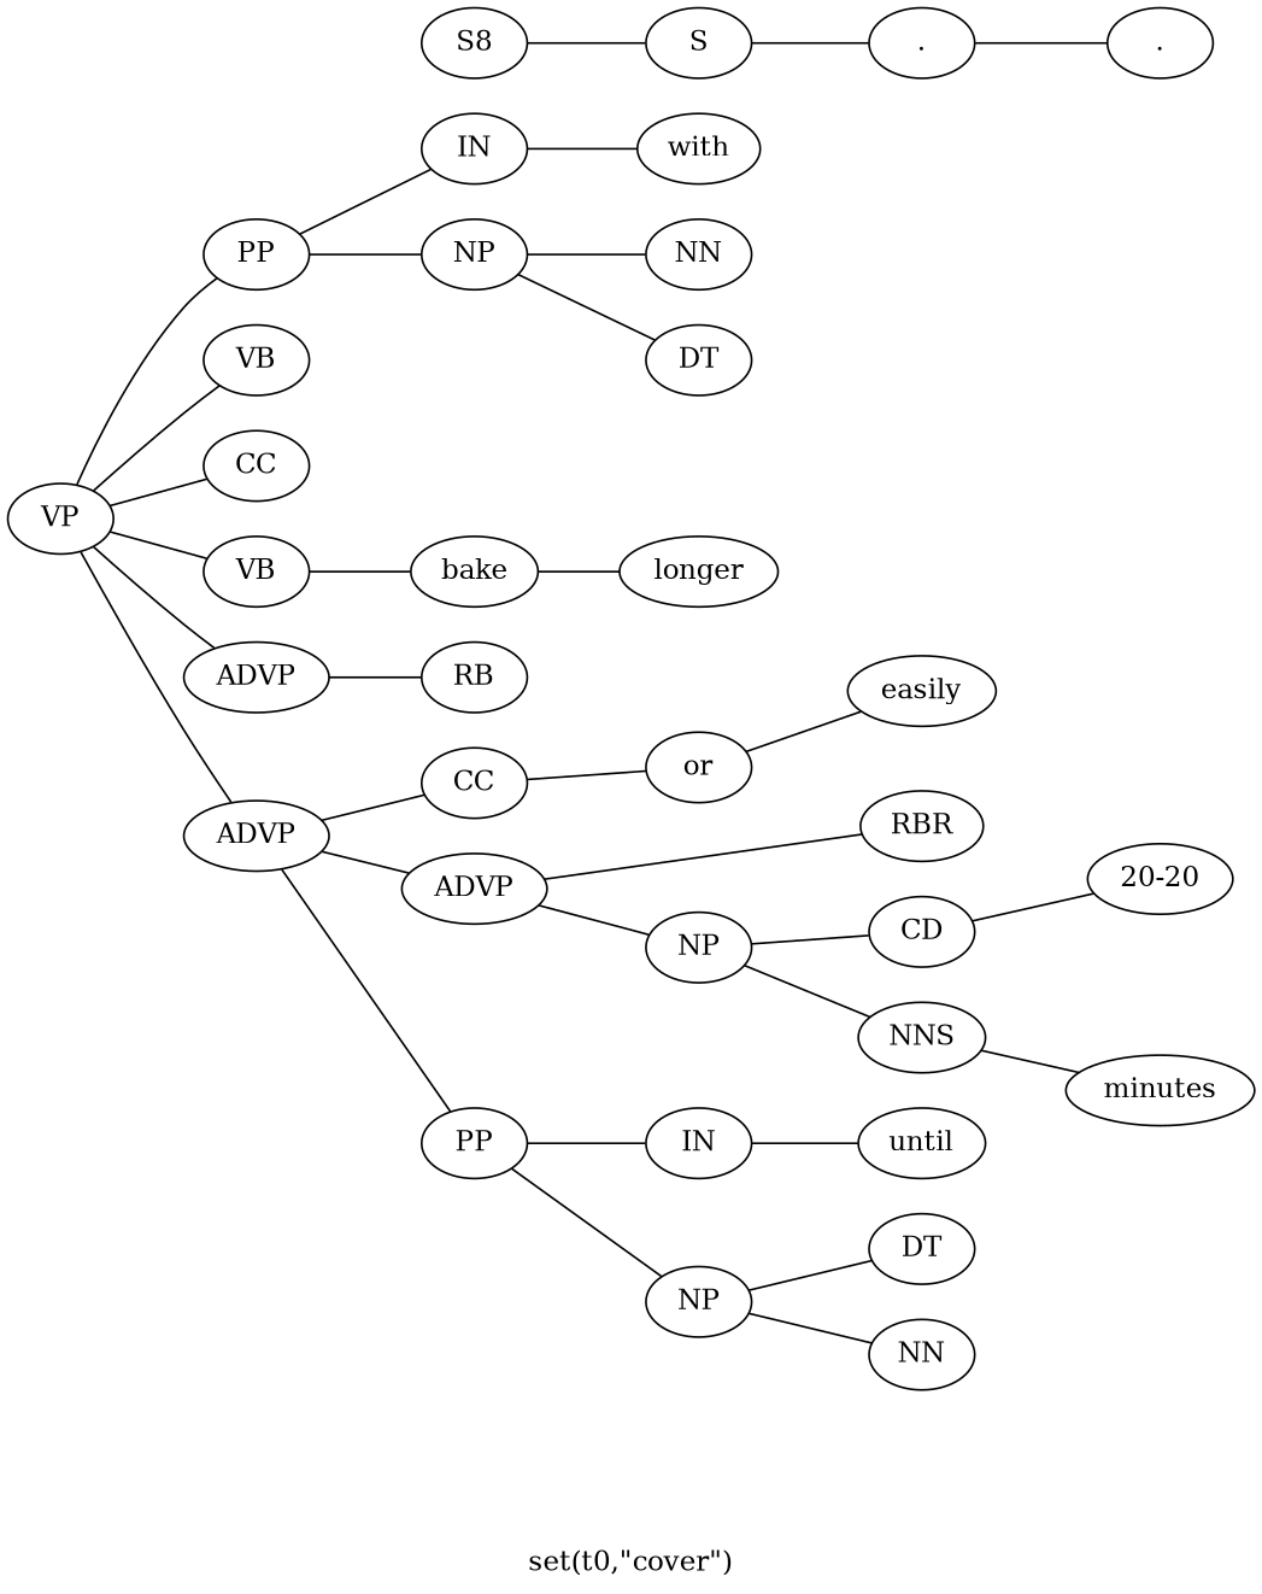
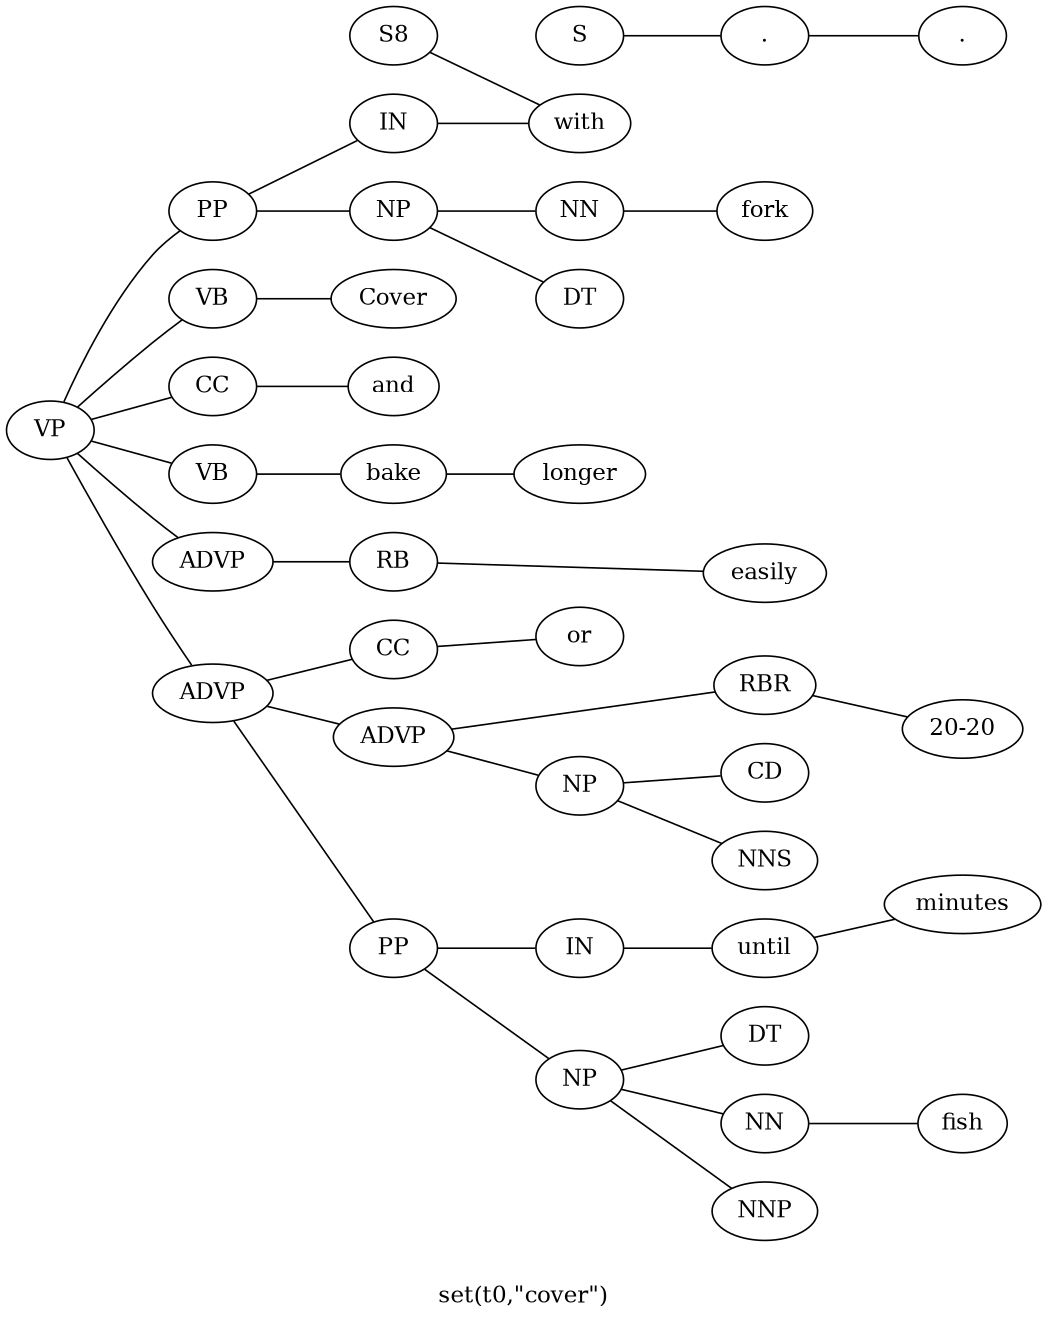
  graph {
    label="set(t0,\"cover\")"
    rankdir=LR
    n1 [label=S8]
    n2 [label=S]
    n3 [label="."]
    n4 [label=VP]
    n5 [label=VB]
    n6 [label=CC]
    n7 [label=VB]
    n8 [label=ADVP]
    n9 [label=ADVP]
    n10 [label=PP]
    n11 [label="."]
+   n12 [label=Cover]
+   n13 [label=and]
    n14 [label=bake]
    n15 [label=ADVP]
    n16 [label=CC]
    n17 [label=PP]
    n18 [label=RB]
    n19 [label=IN]
    n20 [label=NP]
    n21 [label=longer]
    n22 [label=NP]
    n23 [label=RBR]
    n24 [label=or]
    n25 [label=IN]
    n26 [label=NP]
    n27 [label=CD]
    n28 [label=NNS]
    n29 [label="20-20"]
    n30 [label=minutes]
    n31 [label=until]
    n32 [label=DT]
    n33 [label=NN]
+   n34 [label=NNP]
+   n35 [label=fish]
    n36 [label=easily]
    n37 [label=with]
    n38 [label=DT]
    n39 [label=NN]
-   n1 -- n2
+   n40 [label=fork]
+   n1 -- n37
    n2 -- n3
    n3 -- n11
    n4 -- n5
    n4 -- n6
    n4 -- n7
    n4 -- n8
    n4 -- n9
    n4 -- n10
+   n5 -- n12
+   n6 -- n13
    n7 -- n14
    n8 -- n15
    n8 -- n16
    n8 -- n17
    n9 -- n18
    n10 -- n19
    n10 -- n20
    n14 -- n21
    n15 -- n22
    n15 -- n23
    n16 -- n24
    n17 -- n25
    n17 -- n26
-   n24 -- n36
+   n18 -- n36
    n19 -- n37
    n20 -- n38
    n20 -- n39
    n22 -- n27
    n22 -- n28
    n25 -- n31
    n26 -- n32
    n26 -- n33
-   n27 -- n29
-   n28 -- n30
+   n26 -- n34
+   n23 -- n29
+   n31 -- n30
+   n33 -- n35
+   n39 -- n40
  }
